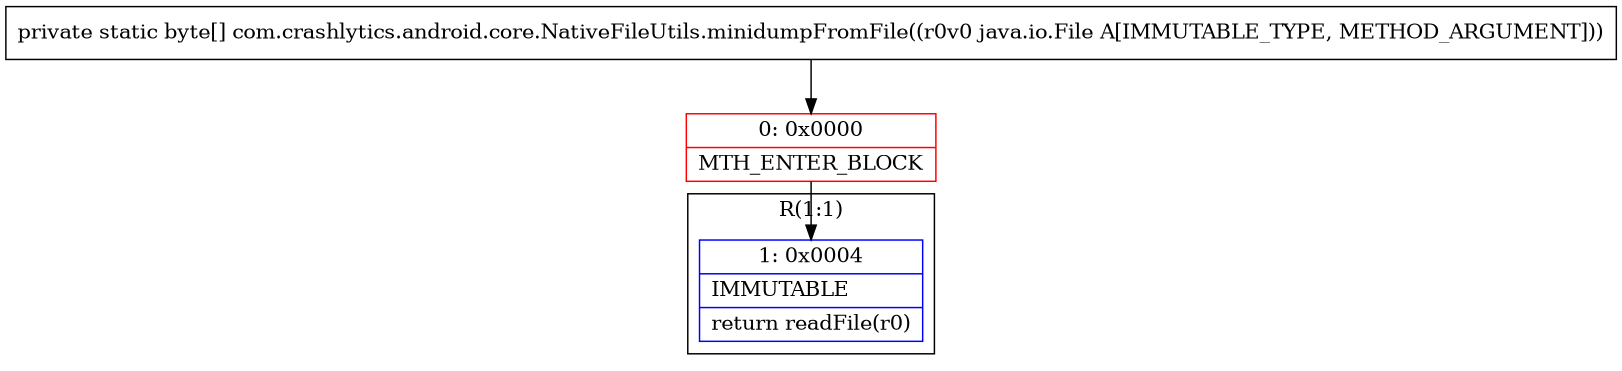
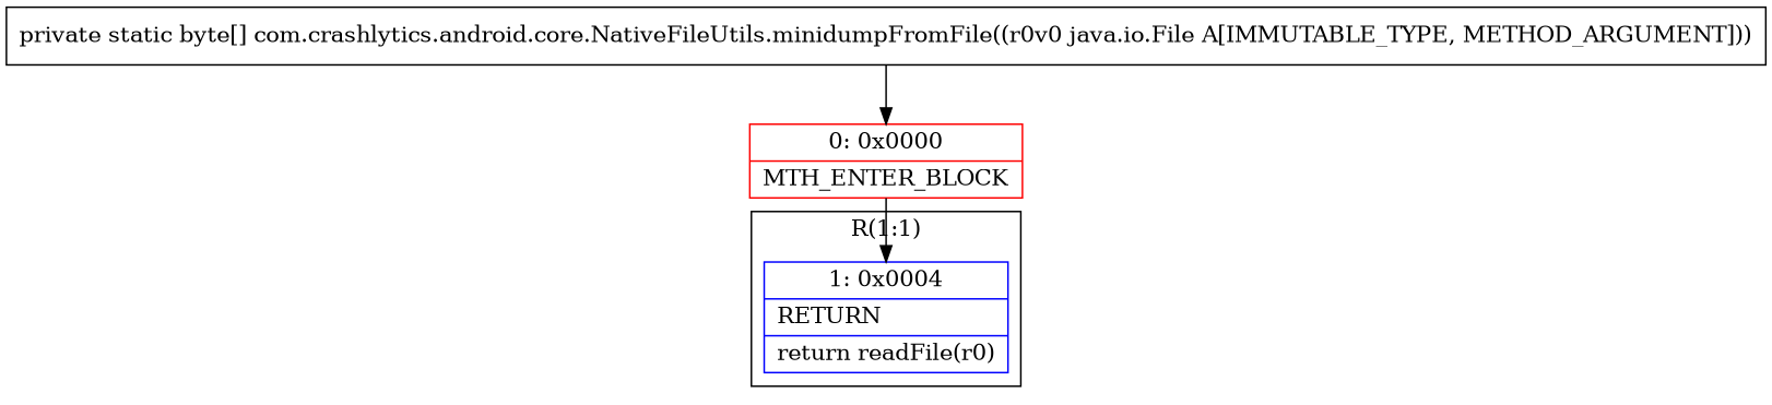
  digraph {
    node [shape=record]
-   n1 [color=blue label="{1\:\ 0x0004|IMMUTABLE\l|return readFile(r0)\l}"]
+   n1 [color=blue label="{1\:\ 0x0004|RETURN\l|return readFile(r0)\l}"]
    n2 [color=red label="{0\:\ 0x0000|MTH_ENTER_BLOCK\l}"]
    n3 [label="{private static byte[] com.crashlytics.android.core.NativeFileUtils.minidumpFromFile((r0v0 java.io.File A[IMMUTABLE_TYPE, METHOD_ARGUMENT])) }"]
    subgraph cluster_1 {
      label="R(1:1)"
      n1
    }
    n2 -> n1
    n3 -> n2
  }
